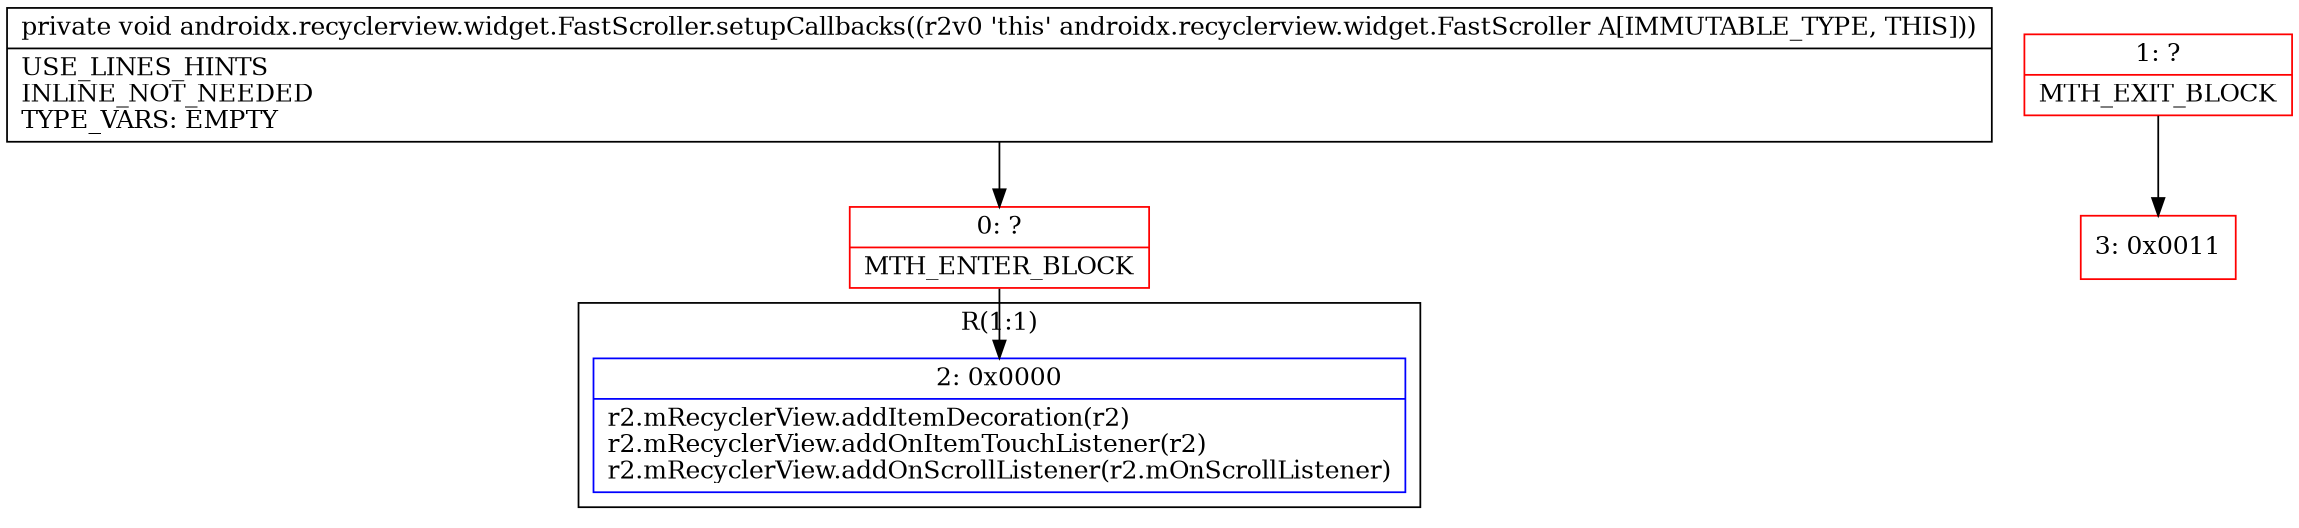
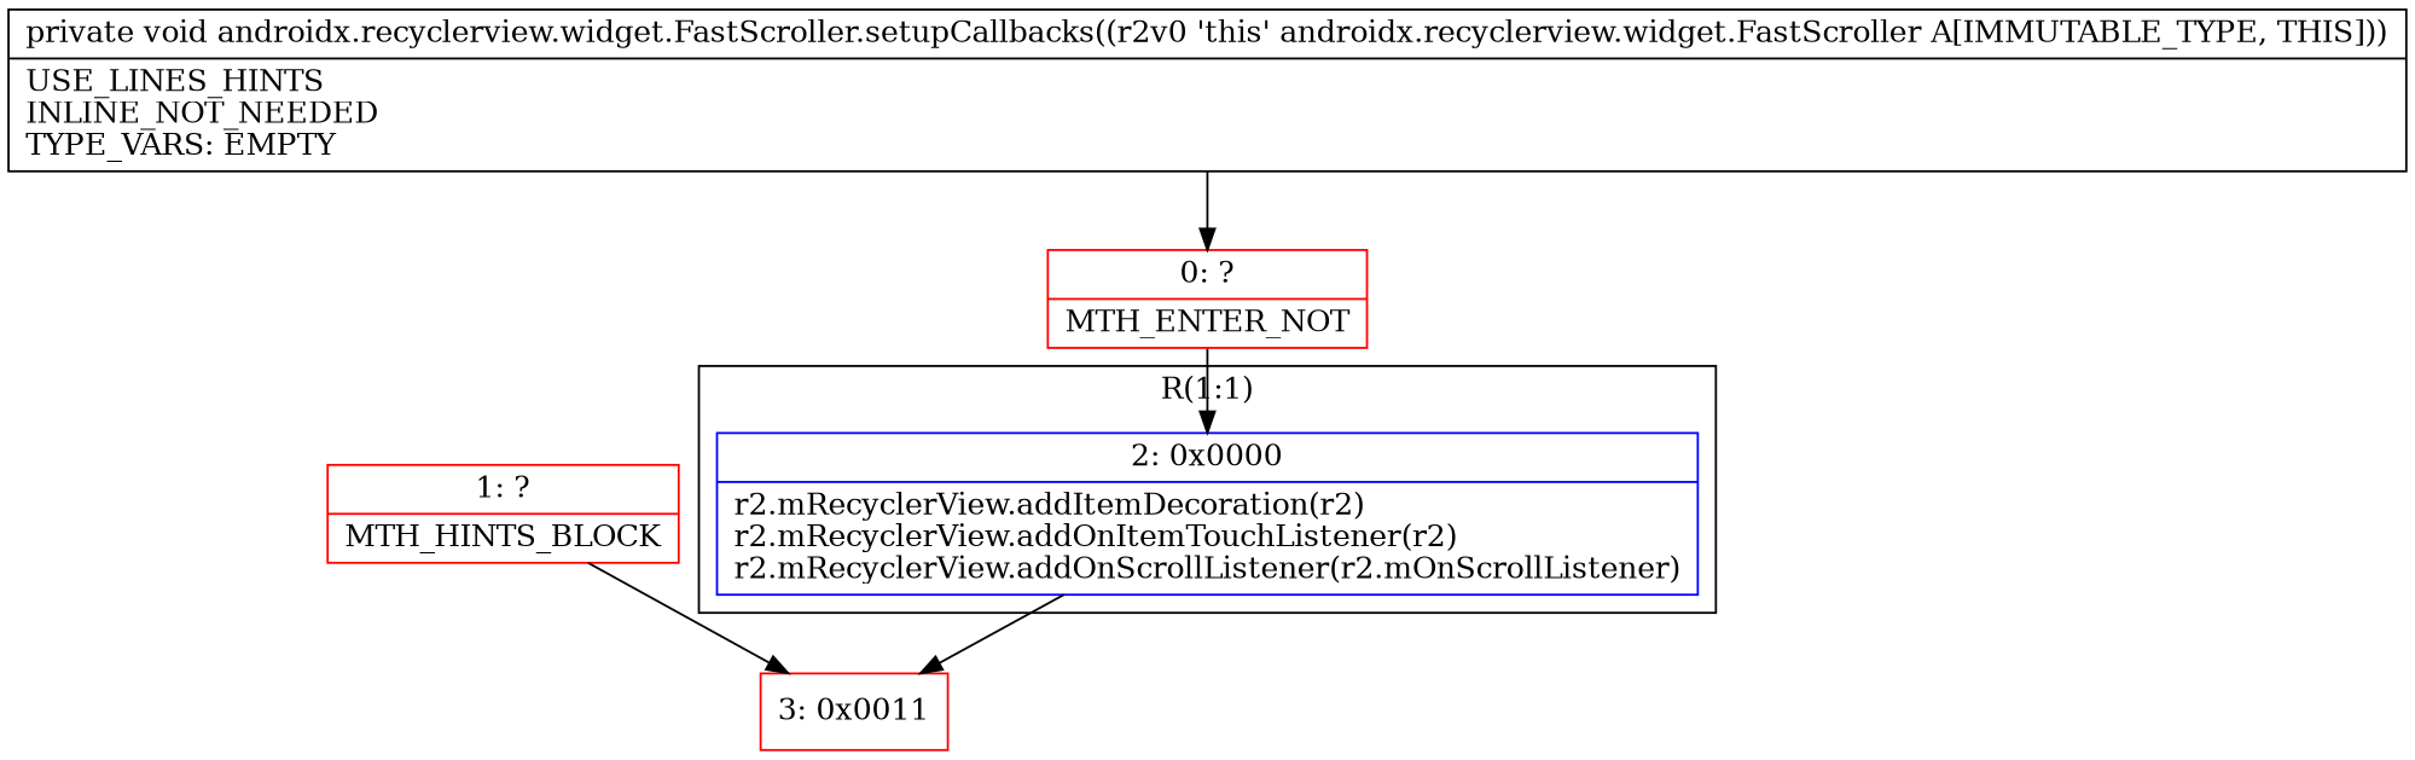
  digraph {
    node [color=red shape=record]
    n1 [color=blue label="{2\:\ 0x0000|r2.mRecyclerView.addItemDecoration(r2)\lr2.mRecyclerView.addOnItemTouchListener(r2)\lr2.mRecyclerView.addOnScrollListener(r2.mOnScrollListener)\l}"]
    n2 [label="{3\:\ 0x0011}"]
-   n3 [label="{0\:\ ?|MTH_ENTER_BLOCK\l}"]
-   n4 [label="{1\:\ ?|MTH_EXIT_BLOCK\l}"]
+   n3 [label="{0\:\ ?|MTH_ENTER_NOT\l}"]
+   n4 [label="{1\:\ ?|MTH_HINTS_BLOCK\l}"]
    n5 [label="{private void androidx.recyclerview.widget.FastScroller.setupCallbacks((r2v0 'this' androidx.recyclerview.widget.FastScroller A[IMMUTABLE_TYPE, THIS]))  | USE_LINES_HINTS\lINLINE_NOT_NEEDED\lTYPE_VARS: EMPTY\l}" color=""]
    subgraph cluster_1 {
      label="R(1:1)"
      n1
    }
+   n1 -> n2
    n3 -> n1
    n4 -> n2
    n5 -> n3
  }
